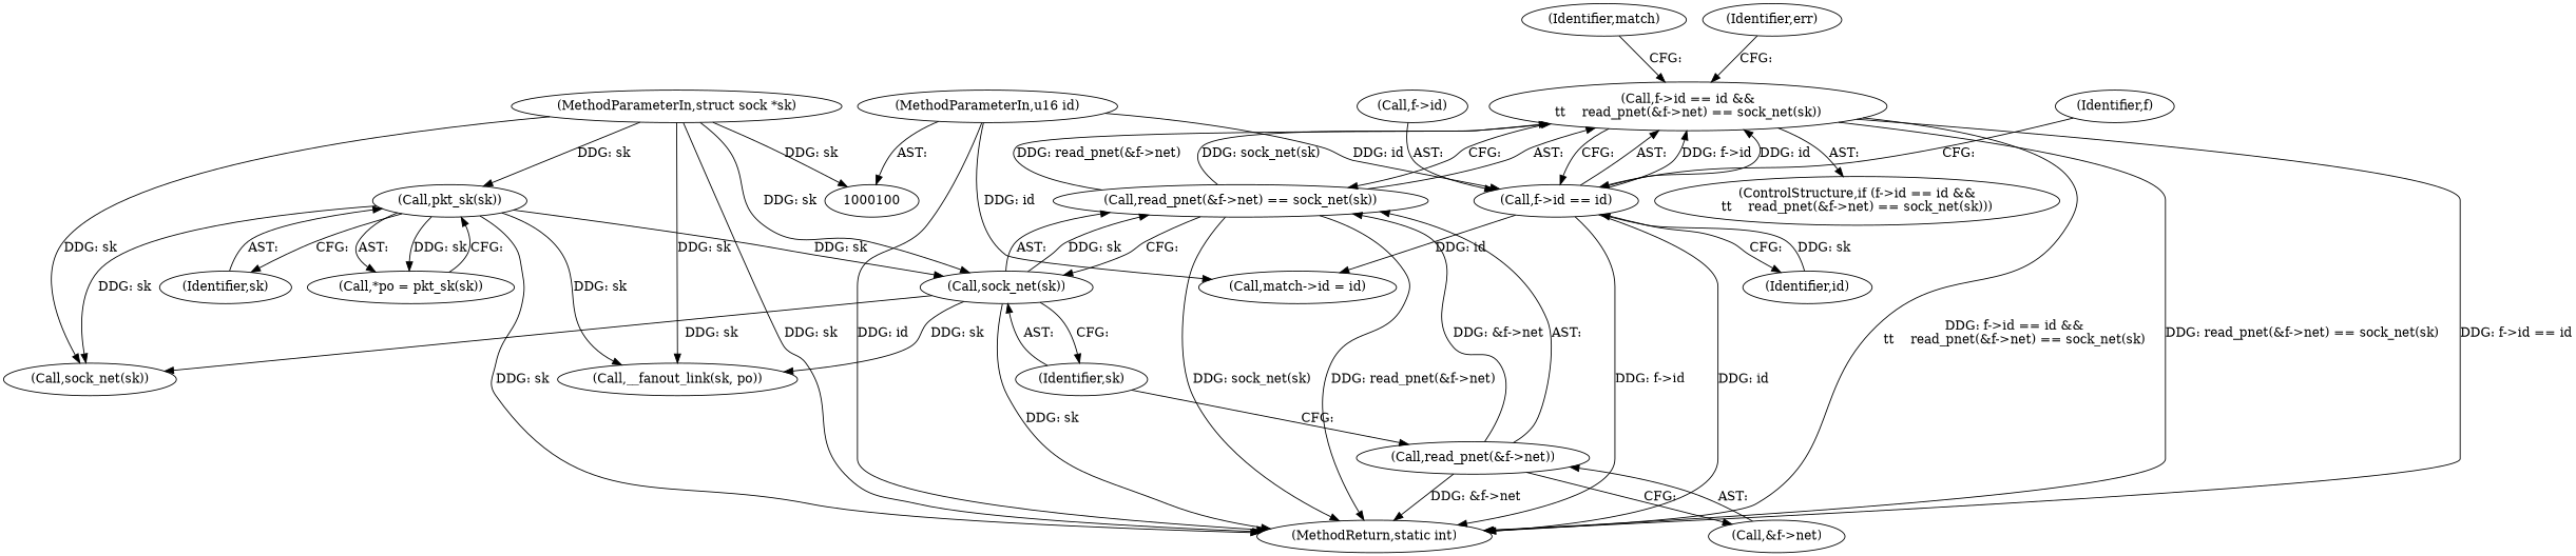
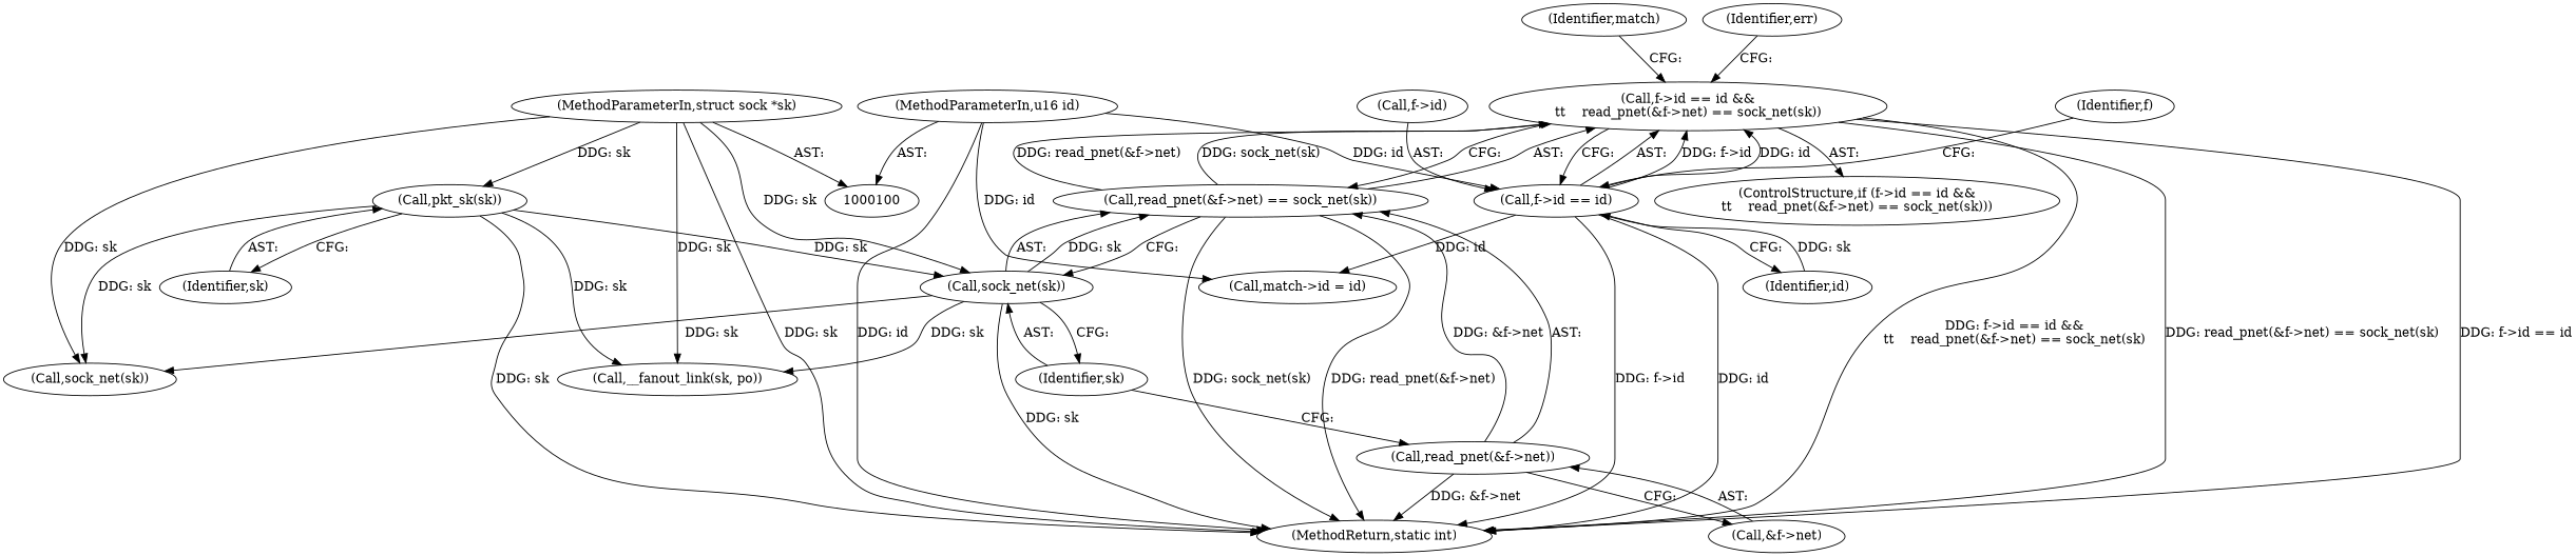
  digraph {
    n1 [label="(Call,f->id == id &&\n\t\t    read_pnet(&f->net) == sock_net(sk))"]
    n2 [label="(Call,f->id == id)"]
    n3 [label="(Call,read_pnet(&f->net) == sock_net(sk))"]
    n4 [label="(ControlStructure,if (f->id == id &&\n\t\t    read_pnet(&f->net) == sock_net(sk)))"]
    n5 [label="(MethodReturn,static int)"]
    n6 [label="(Identifier,id)"]
    n7 [label="(Call,match->id = id)"]
    n8 [label="(Call,sock_net(sk))"]
    n9 [label="(MethodParameterIn,u16 id)"]
    1000100
    n11 [label="(Identifier,sk)"]
    n12 [label="(Call,__fanout_link(sk, po))"]
    n13 [label="(Call,sock_net(sk))"]
    n14 [label="(Call,read_pnet(&f->net))"]
    n15 [label="(Call,&f->net)"]
    n16 [label="(Call,pkt_sk(sk))"]
    n17 [label="(Identifier,sk)"]
-   n18 [label="(Call,*po = pkt_sk(sk))"]
    n19 [label="(MethodParameterIn,struct sock *sk)"]
    n20 [label="(Identifier,f)"]
    n21 [label="(Call,f->id)"]
    n22 [label="(Identifier,match)"]
    n23 [label="(Identifier,err)"]
    n1 -> n2 [label="CFG: "]
    n1 -> n3 [label="CFG: "]
    n1 -> n4 [label="AST: "]
    n1 -> n5 [label="DDG: f->id == id &&\n\t\t    read_pnet(&f->net) == sock_net(sk)"]
    n1 -> n5 [label="DDG: read_pnet(&f->net) == sock_net(sk)"]
    n1 -> n5 [label="DDG: f->id == id"]
    n2 -> n1 [label="AST: "]
    n2 -> n1 [label="DDG: f->id"]
    n2 -> n1 [label="DDG: id"]
    n2 -> n5 [label="DDG: f->id"]
    n2 -> n5 [label="DDG: id"]
    n2 -> n6 [label="CFG: "]
    n2 -> n7 [label="DDG: id"]
    n3 -> n1 [label="AST: "]
    n3 -> n1 [label="DDG: read_pnet(&f->net)"]
    n3 -> n1 [label="DDG: sock_net(sk)"]
    n3 -> n5 [label="DDG: sock_net(sk)"]
    n3 -> n5 [label="DDG: read_pnet(&f->net)"]
    n3 -> n8 [label="CFG: "]
    n6 -> n2 [label="DDG: sk"]
    n8 -> n3 [label="AST: "]
    n8 -> n3 [label="DDG: sk"]
    n8 -> n5 [label="DDG: sk"]
    n8 -> n11 [label="CFG: "]
    n8 -> n12 [label="DDG: sk"]
    n8 -> n13 [label="DDG: sk"]
    n9 -> n2 [label="DDG: id"]
    n9 -> n5 [label="DDG: id"]
    n9 -> n7 [label="DDG: id"]
    n9 -> 1000100 [label="AST: "]
    n11 -> n8 [label="AST: "]
    n11 -> n14 [label="CFG: "]
    n14 -> n3 [label="AST: "]
    n14 -> n3 [label="DDG: &f->net"]
    n14 -> n5 [label="DDG: &f->net"]
    n14 -> n15 [label="CFG: "]
    n15 -> n14 [label="AST: "]
    n16 -> n5 [label="DDG: sk"]
    n16 -> n8 [label="DDG: sk"]
    n16 -> n12 [label="DDG: sk"]
    n16 -> n13 [label="DDG: sk"]
    n16 -> n17 [label="CFG: "]
-   n16 -> n18 [label="AST: "]
-   n16 -> n18 [label="DDG: sk"]
    n17 -> n16 [label="AST: "]
-   n18 -> n16 [label="CFG: "]
    n19 -> n5 [label="DDG: sk"]
    n19 -> n8 [label="DDG: sk"]
-   n19 -> 1000100 [label="DDG: sk"]
+   n19 -> 1000100 [label="AST: "]
    n19 -> n12 [label="DDG: sk"]
    n19 -> n13 [label="DDG: sk"]
    n19 -> n16 [label="DDG: sk"]
    n20 -> n2 [label="CFG: "]
    n21 -> n2 [label="AST: "]
    n22 -> n1 [label="CFG: "]
    n23 -> n1 [label="CFG: "]
  }
